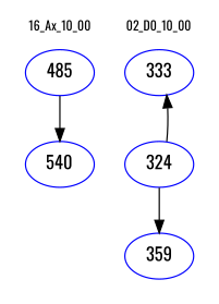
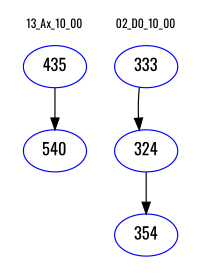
  digraph {
    fontname=Oswald
    node [color=blue fontname=Oswald]
    edge [color=black fontname=Oswald]
-   n1 [label=485]
+   n1 [label=435]
    n2 [label=540]
    n3 [label=333]
    n4 [label=324]
-   n5 [label=359]
+   n5 [label=354]
    subgraph cluster_1 {
      color=white
      fontsize=10
-     label="16_Ax_10_00"
+     label="13_Ax_10_00"
      n1
      n2
    }
    subgraph cluster_2 {
      color=white
      fontsize=10
      label="02_D0_10_00"
      n3
      n4
      n5
    }
    n1 -> n2
-   n4 -> n3
+   n3 -> n4
    n4 -> n5
  }
